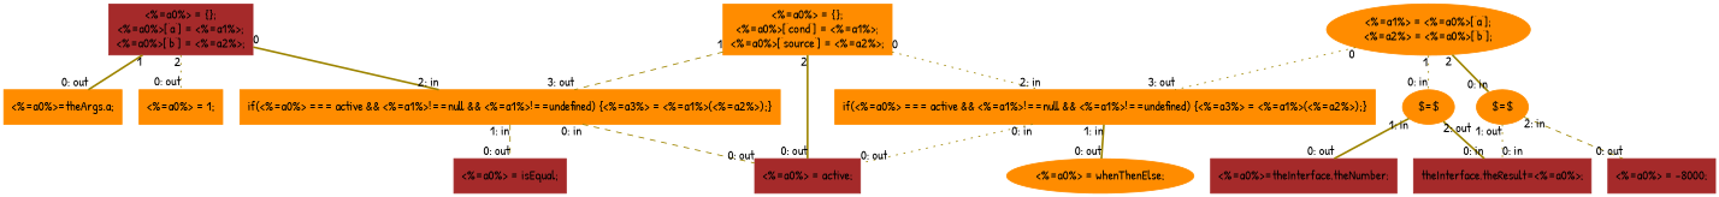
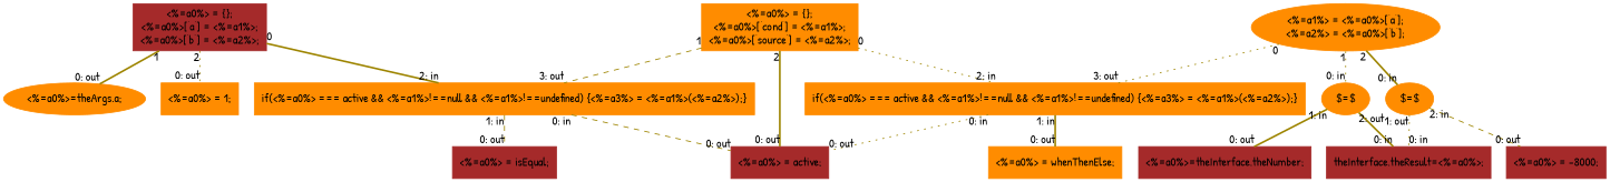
  digraph {
    fontname="Patrick Hand"
    node [color=darkorange fontname="Patrick Hand" shape=box style=filled]
    edge [arrowHead=none arrowsize=1 color="#9d8400" dir=none fontname="Patrick Hand" headlabel="0: out" style=bold taillabel="1: in"]
-   n1 [label="<%=a0%>=theArgs.a;\n"]
+   n1 [label="<%=a0%>=theArgs.a;\n" shape=ellipse]
    n2 [color=brown label="<%=a0%>=theInterface.theNumber;\n"]
    n3 [color=brown label="theInterface.theResult=<%=a0%>;\n"]
    n4 [color=brown label="<%=a0%> = active;\n"]
    n5 [color=brown label="<%=a0%> = isEqual;\n"]
-   n6 [label="<%=a0%> = whenThenElse;\n" shape=ellipse]
+   n6 [label="<%=a0%> = whenThenElse;\n"]
    n7 [label="<%=a0%> = 1;\n"]
    n8 [color=brown label="<%=a0%> = -8000;\n"]
    n9 [label="if(<%=a0%> === active && <%=a1%>!==null && <%=a1%>!==undefined) {<%=a3%> = <%=a1%>(<%=a2%>);}\n"]
    n10 [label="if(<%=a0%> === active && <%=a1%>!==null && <%=a1%>!==undefined) {<%=a3%> = <%=a1%>(<%=a2%>);}\n"]
    n11 [label="$=$" shape=ellipse]
    n12 [label="$=$" shape=ellipse]
    n13 [color=brown label="<%=a0%> = {};\n<%=a0%>['a'] = <%=a1%>;\n<%=a0%>['b'] = <%=a2%>;\n"]
    n14 [label="<%=a0%> = {};\n<%=a0%>['cond'] = <%=a1%>;\n<%=a0%>['source'] = <%=a2%>;\n"]
    n15 [label="<%=a1%> = <%=a0%>['a'];\n<%=a2%> = <%=a0%>['b'];\n" shape=ellipse]
    n9 -> n4 [style=dashed taillabel="0: in"]
    n9 -> n5 [style=dashed]
    n10 -> n4 [style=dotted taillabel="0: in"]
    n10 -> n6
    n11 -> n2
    n11 -> n3 [headlabel="0: in" taillabel="2: out"]
    n12 -> n3 [headlabel="0: in" style=dotted taillabel="1: out"]
    n12 -> n8 [style=dashed taillabel="2: in"]
    n13 -> n1 [taillabel=1]
    n13 -> n7 [style=dotted taillabel=2]
    n13 -> n9 [headlabel="2: in" taillabel=0]
    n14 -> n4 [taillabel=2]
    n14 -> n9 [headlabel="3: out" style=dashed taillabel=1]
    n14 -> n10 [headlabel="2: in" style=dotted taillabel=0]
    n15 -> n10 [headlabel="3: out" style=dotted taillabel=0]
    n15 -> n11 [headlabel="0: in" style=dotted taillabel=1]
    n15 -> n12 [headlabel="0: in" taillabel=2]
  }
